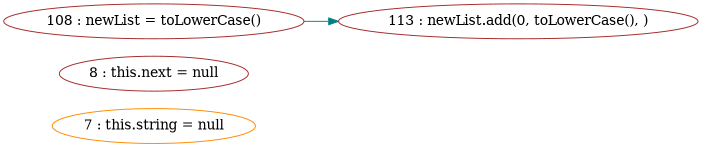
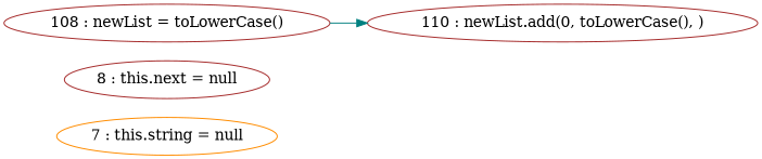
  digraph {
    rankdir=LR
    node [color=brown]
    "7 : this.string = null" [color=darkorange]
    "8 : this.next = null"
    "108 : newList = toLowerCase()"
-   "110 : newList.add(0, toLowerCase(), )" [label="113 : newList.add(0, toLowerCase(), )"]
+   "110 : newList.add(0, toLowerCase(), )"
    "108 : newList = toLowerCase()" -> "110 : newList.add(0, toLowerCase(), )" [color=teal style=solid]
  }
